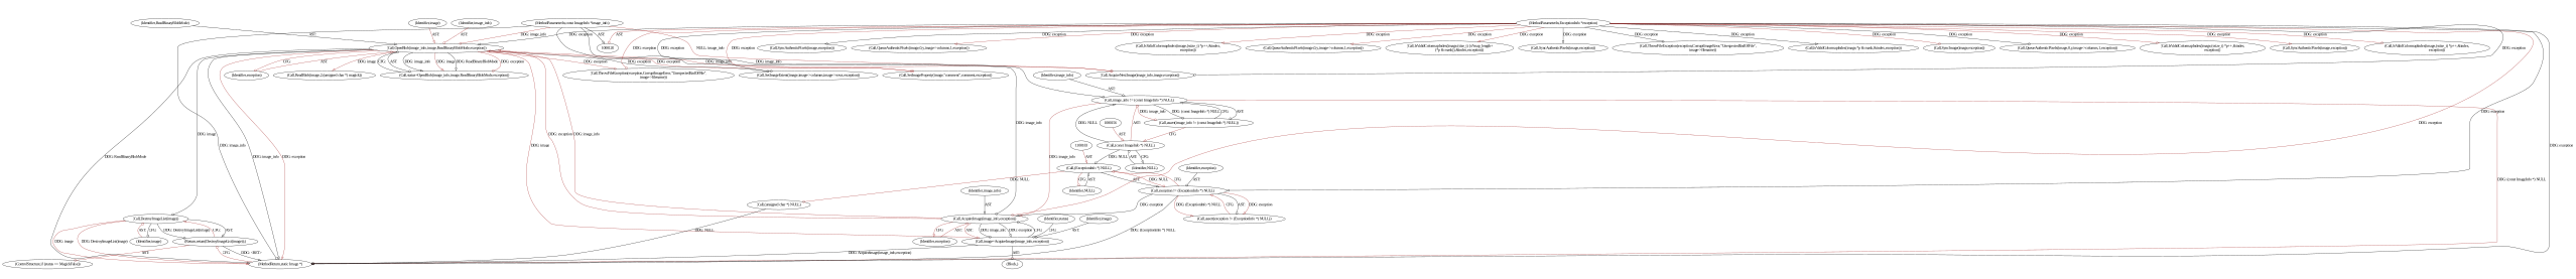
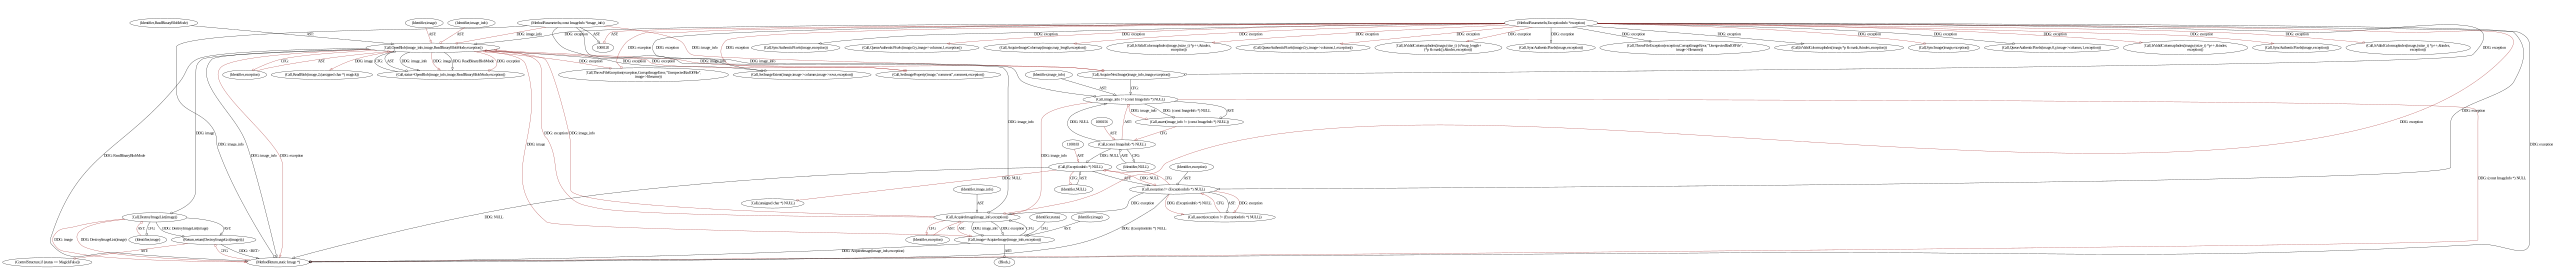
  digraph {
    fontname="Liberation Serif"
    node [fontname="Liberation Serif"]
    edge [arrowhead=onormal color=brown fontname="Liberation Serif"]
    n1 [label="(Call,DestroyImageList(image))"]
    n2 [label="(Return,return(DestroyImageList(image));)"]
    n3 [label="(MethodReturn,static Image *)"]
    n4 [label="(Identifier,image)"]
    n5 [label="(ControlStructure,if (status == MagickFalse))"]
    n6 [label="(Call,OpenBlob(image_info,image,ReadBinaryBlobMode,exception))"]
    n7 [label="(Call,ThrowFileException(exception,CorruptImageError,\"UnexpectedEndOfFile\",\n          image->filename))"]
    n8 [label="(Call,SetImageExtent(image,image->columns,image->rows,exception))"]
    n9 [label="(Identifier,exception)"]
    n10 [label="(Call,SetImageProperty(image,\"comment\",comment,exception))"]
    n11 [label="(Call,ReadBlob(image,2,(unsigned char *) magick))"]
    n12 [label="(Call,AcquireNextImage(image_info,image,exception))"]
    n13 [label="(Call,status=OpenBlob(image_info,image,ReadBinaryBlobMode,exception))"]
    n14 [label="(Call,AcquireImage(image_info,exception))"]
    n15 [label="(Call,image=AcquireImage(image_info,exception))"]
    n16 [label="(Identifier,exception)"]
    n17 [label="(Block,)"]
    n18 [label="(Call,image_info != (const ImageInfo *) NULL)"]
    n19 [label="(Call,assert(image_info != (const ImageInfo *) NULL))"]
    n20 [label="(Call,(const ImageInfo *) NULL)"]
    n21 [label="(Call,(ExceptionInfo *) NULL)"]
    n22 [label="(Identifier,NULL)"]
    n23 [label="(MethodParameterIn,const ImageInfo *image_info)"]
    1000120
    n25 [label="(Call,exception != (ExceptionInfo *) NULL)"]
    n26 [label="(Identifier,NULL)"]
    n27 [label="(Call,(unsigned char *) NULL)"]
    n28 [label="(Call,assert(exception != (ExceptionInfo *) NULL))"]
    n29 [label="(MethodParameterIn,ExceptionInfo *exception)"]
    n30 [label="(Call,SyncAuthenticPixels(image,exception))"]
    n31 [label="(Call,QueueAuthenticPixels(image,0,y,image->columns,1,exception))"]
+   n32 [label="(Call,AcquireImageColormap(image,map_length,exception))"]
    n33 [label="(Call,IsValidColormapIndex(image,(ssize_t) *p++,&index,\n                    exception))"]
    n34 [label="(Call,QueueAuthenticPixels(image,0,y,image->columns,1,exception))"]
    n35 [label="(Call,IsValidColormapIndex(image,(size_t) (x*map_length+\n                    (*p & mask)),&index,exception))"]
    n36 [label="(Call,SyncAuthenticPixels(image,exception))"]
    n37 [label="(Call,ThrowFileException(exception,CorruptImageError,\"UnexpectedEndOfFile\",\n          image->filename))"]
    n38 [label="(Call,IsValidColormapIndex(image,*p & mask,&index,exception))"]
    n39 [label="(Call,SyncImage(image,exception))"]
    n40 [label="(Call,QueueAuthenticPixels(image,0,y,image->columns,1,exception))"]
    n41 [label="(Call,IsValidColormapIndex(image,(ssize_t) *p++,&index,\n                    exception))"]
    n42 [label="(Call,SyncAuthenticPixels(image,exception))"]
    n43 [label="(Call,IsValidColormapIndex(image,(ssize_t) *p++,&index,\n                    exception))"]
    n44 [label="(Identifier,ReadBinaryBlobMode)"]
    n45 [label="(Identifier,status)"]
    n46 [label="(Identifier,image)"]
    n47 [label="(Identifier,image_info)"]
    n48 [label="(Identifier,image)"]
    n49 [label="(Identifier,image_info)"]
    n50 [label="(Identifier,image_info)"]
    n51 [label="(Identifier,exception)"]
    1000156
    n53 [label=1100183]
    n1 -> n2 [color=black label="AST: "]
    n1 -> n2 [arrowhead=odot color=black label="DDG: DestroyImageList(image)"]
    n1 -> n3 [label="DDG: image"]
    n1 -> n3 [arrowhead=odot label="DDG: DestroyImageList(image)"]
    n1 -> n4 [arrowhead=odot color=black label="CFG: "]
-   n2 -> n1 [label="CFG: "]
    n2 -> n3 [color=black label="DDG: <RET>"]
    n2 -> n5 [arrowhead=odot label="AST: "]
    n3 -> n2 [arrowhead=odot label="CFG: "]
    n4 -> n1 [arrowhead=odot label="AST: "]
    n6 -> n1 [arrowhead=odot color=black label="DDG: image"]
    n6 -> n3 [color=black label="DDG: ReadBinaryBlobMode"]
    n6 -> n3 [color=black label="DDG: image_info"]
    n6 -> n3 [label="DDG: exception"]
    n6 -> n7 [arrowhead=odot label="DDG: exception"]
    n6 -> n8 [arrowhead=odot color=black label="DDG: exception"]
    n6 -> n9 [arrowhead=odot label="CFG: "]
    n6 -> n10 [arrowhead=odot label="DDG: exception"]
    n6 -> n11 [label="DDG: image"]
    n6 -> n12 [arrowhead=odot label="DDG: image_info"]
    n6 -> n13 [arrowhead=odot color=black label="AST: "]
    n6 -> n13 [color=black label="DDG: image_info"]
    n6 -> n13 [label="DDG: image"]
    n6 -> n13 [color=black label="DDG: ReadBinaryBlobMode"]
    n6 -> n13 [arrowhead=odot label="DDG: exception"]
    n9 -> n6 [label="AST: "]
    n13 -> n6 [arrowhead=odot color=black label="CFG: "]
    n14 -> n6 [arrowhead=odot label="DDG: image_info"]
    n14 -> n6 [label="DDG: exception"]
    n14 -> n15 [label="AST: "]
    n14 -> n15 [arrowhead=odot color=black label="DDG: image_info"]
    n14 -> n15 [color=black label="DDG: exception"]
    n14 -> n16 [label="CFG: "]
    n15 -> n3 [arrowhead=odot color=black label="DDG: AcquireImage(image_info,exception)"]
    n15 -> n6 [label="DDG: image"]
    n15 -> n14 [arrowhead=odot color=black label="CFG: "]
    n15 -> n17 [arrowhead=odot color=black label="AST: "]
    n16 -> n14 [arrowhead=odot label="AST: "]
    n18 -> n3 [label="DDG: (const ImageInfo *) NULL"]
    n18 -> n14 [label="DDG: image_info"]
    n18 -> n19 [arrowhead=odot color=black label="AST: "]
    n18 -> n19 [arrowhead=odot label="DDG: image_info"]
    n18 -> n19 [arrowhead=odot color=black label="DDG: (const ImageInfo *) NULL"]
-   n19 -> n18 [color=black label="CFG: "]
+   n12 -> n18 [color=black label="CFG: "]
    n19 -> n20 [label="CFG: "]
    n20 -> n18 [arrowhead=odot label="AST: "]
    n20 -> n18 [color=black label="DDG: NULL"]
    n20 -> n21 [arrowhead=odot color=black label="DDG: NULL"]
    n20 -> n22 [color=black label="CFG: "]
-   n27 -> n3 [color=black label="DDG: NULL"]
+   n21 -> n3 [color=black label="DDG: NULL"]
    n21 -> n25 [color=black label="AST: "]
    n21 -> n25 [arrowhead=odot label="DDG: NULL"]
    n21 -> n26 [arrowhead=odot label="CFG: "]
    n21 -> n27 [arrowhead=odot label="DDG: NULL"]
    n22 -> n20 [arrowhead=odot color=black label="AST: "]
    n23 -> n3 [arrowhead=odot color=black label="DDG: image_info"]
    n23 -> n6 [arrowhead=odot label="DDG: image_info"]
-   n23 -> n12 [arrowhead=odot label="NULL: image_info"]
+   n23 -> n12 [arrowhead=odot label="DDG: image_info"]
    n23 -> n14 [arrowhead=odot color=black label="DDG: image_info"]
    n23 -> n18 [arrowhead=odot color=black label="DDG: image_info"]
    n23 -> 1000120 [color=black label="AST: "]
    n25 -> n3 [arrowhead=odot color=black label="DDG: (ExceptionInfo *) NULL"]
    n25 -> n14 [color=black label="DDG: exception"]
    n25 -> n21 [label="CFG: "]
    n25 -> n28 [arrowhead=odot color=black label="AST: "]
    n25 -> n28 [label="DDG: exception"]
    n25 -> n28 [label="DDG: (ExceptionInfo *) NULL"]
    n26 -> n21 [color=black label="AST: "]
    n28 -> n25 [label="CFG: "]
    n29 -> n3 [arrowhead=odot color=black label="DDG: exception"]
    n29 -> n6 [color=black label="DDG: exception"]
    n29 -> n7 [arrowhead=odot label="DDG: exception"]
    n29 -> n8 [arrowhead=odot color=black label="DDG: exception"]
    n29 -> n10 [label="DDG: exception"]
    n29 -> n12 [arrowhead=odot color=black label="DDG: exception"]
    n29 -> n14 [arrowhead=odot label="DDG: exception"]
    n29 -> 1000120 [arrowhead=odot label="AST: "]
    n29 -> n25 [color=black label="DDG: exception"]
    n29 -> n30 [color=black label="DDG: exception"]
    n29 -> n31 [label="DDG: exception"]
+   n29 -> n32 [label="DDG: exception"]
    n29 -> n33 [label="DDG: exception"]
    n29 -> n34 [label="DDG: exception"]
    n29 -> n35 [label="DDG: exception"]
    n29 -> n36 [color=black label="DDG: exception"]
    n29 -> n37 [arrowhead=odot color=black label="DDG: exception"]
    n29 -> n38 [color=black label="DDG: exception"]
    n29 -> n39 [arrowhead=odot label="DDG: exception"]
    n29 -> n40 [arrowhead=odot color=black label="DDG: exception"]
    n29 -> n41 [label="DDG: exception"]
    n29 -> n42 [label="DDG: exception"]
    n29 -> n43 [arrowhead=odot label="DDG: exception"]
    n44 -> n6 [color=black label="AST: "]
    n45 -> n15 [arrowhead=odot color=black label="CFG: "]
    n46 -> n15 [arrowhead=odot color=black label="AST: "]
    n47 -> n14 [color=black label="AST: "]
    n48 -> n6 [label="AST: "]
    n49 -> n6 [arrowhead=odot label="AST: "]
    n50 -> n18 [color=black label="AST: "]
    n51 -> n25 [arrowhead=odot color=black label="AST: "]
    1000156 -> n20 [label="AST: "]
    n53 -> n21 [label="AST: "]
  }
